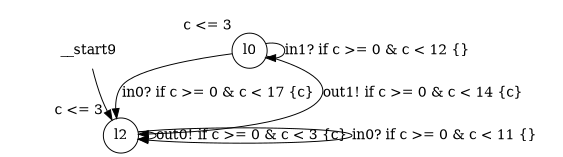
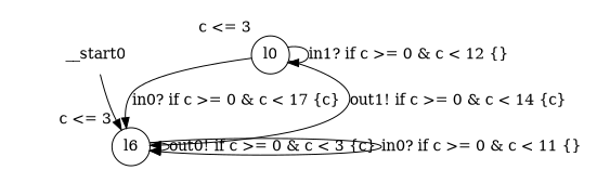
  digraph {
    fontname="DejaVu Serif"
    node [fontname="DejaVu Serif" shape=circle margin=0 xlabel="c <= 3"]
    edge [fontname="DejaVu Serif"]
-   __start0 [shape=none label=__start9 margin="" xlabel=""]
-   n2 [label=l2]
+   __start0 [shape=none margin="" xlabel=""]
+   n2 [label=l6]
    n3 [label=l0]
    __start0 -> n2
    n2 -> n2 [label="out0! if c >= 0 & c < 3 {c} "]
    n2 -> n2 [label="in0? if c >= 0 & c < 11 {} "]
    n3 -> n2 [label="in0? if c >= 0 & c < 17 {c} "]
    n3 -> n2 [label="out1! if c >= 0 & c < 14 {c} "]
    n3 -> n3 [label="in1? if c >= 0 & c < 12 {} "]
  }
